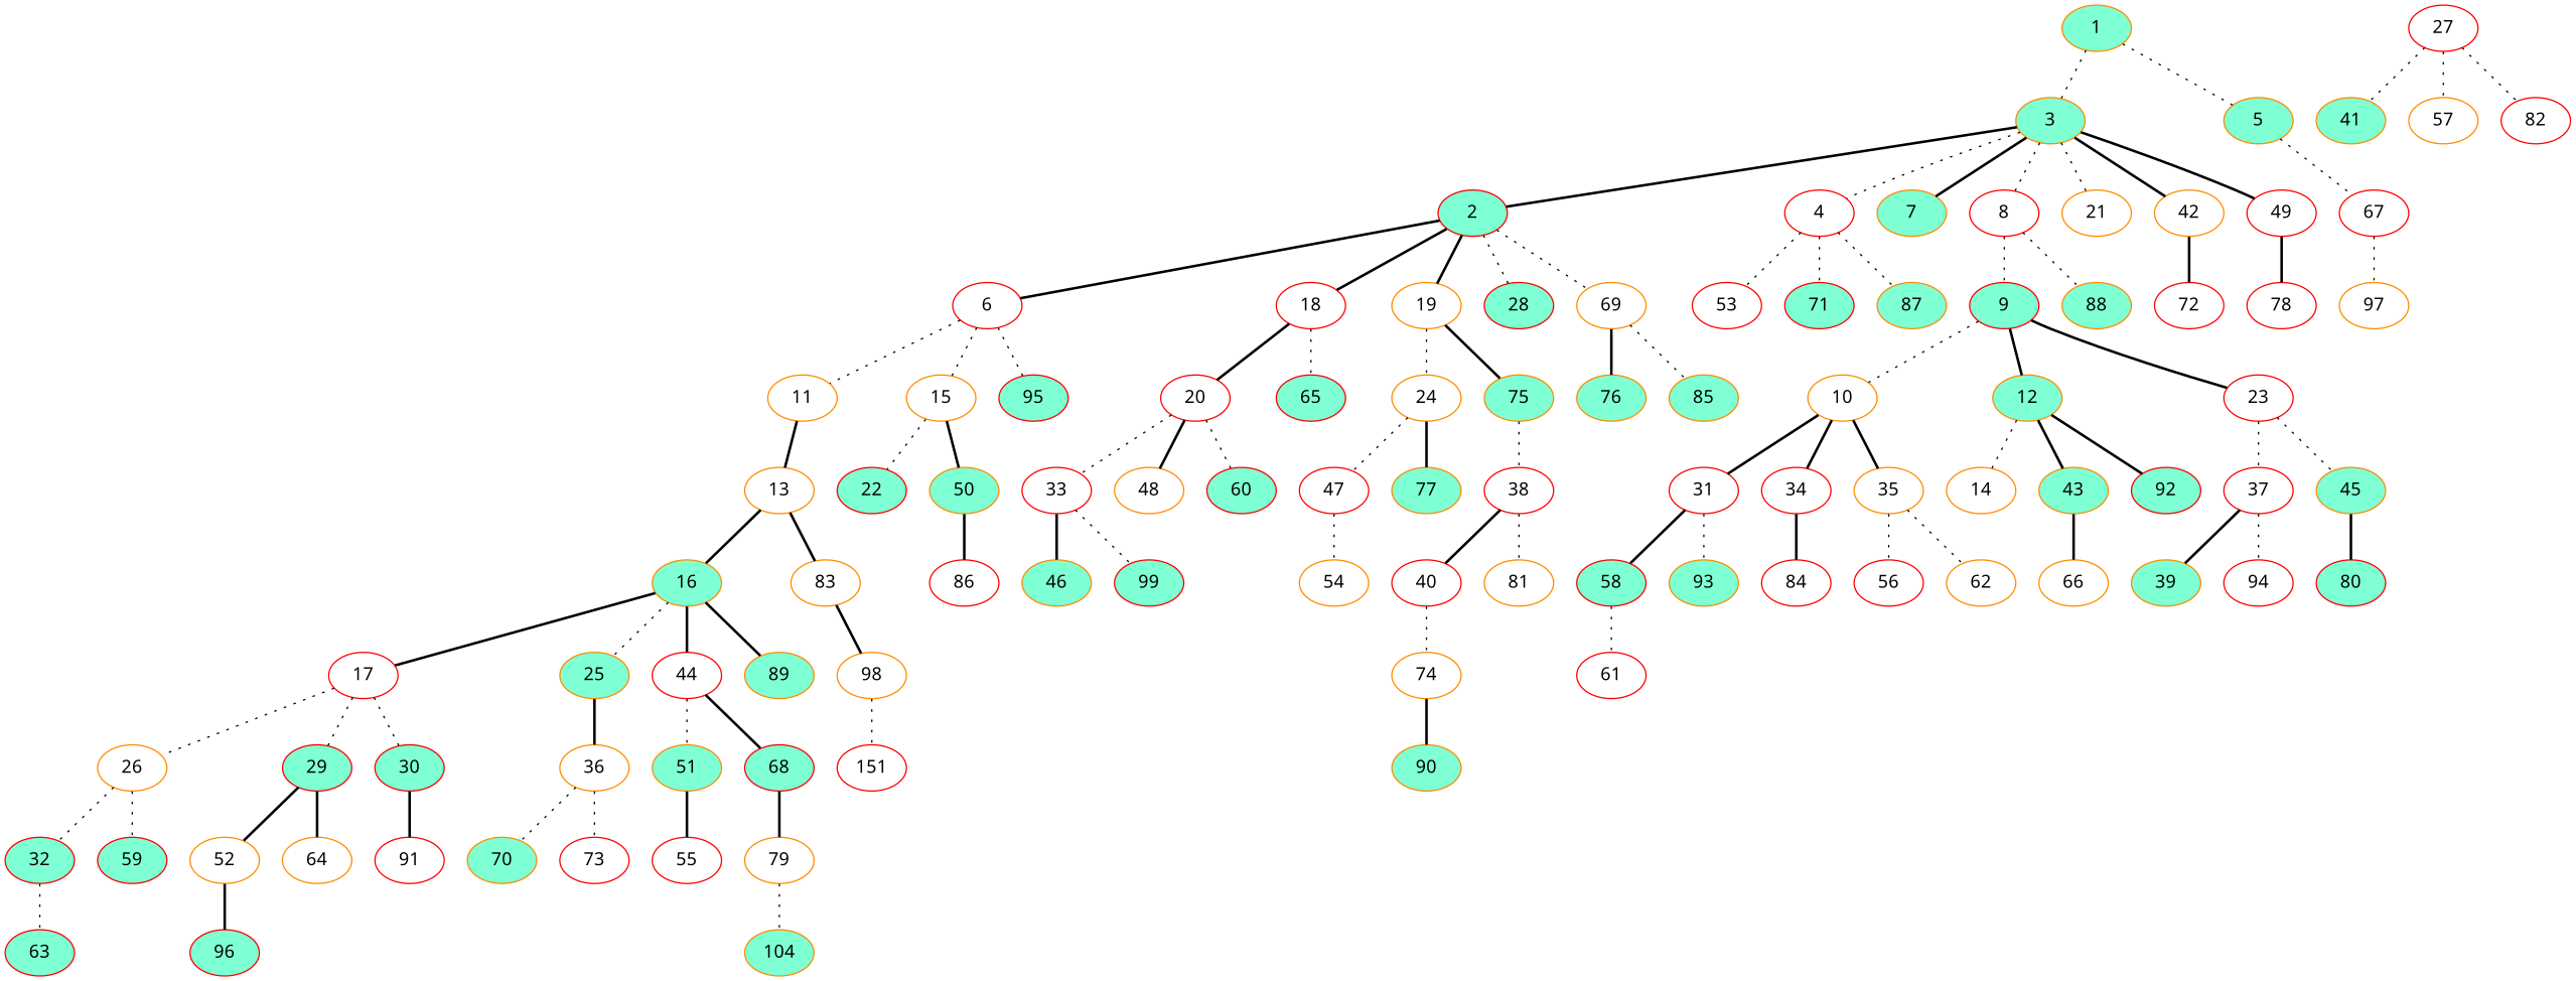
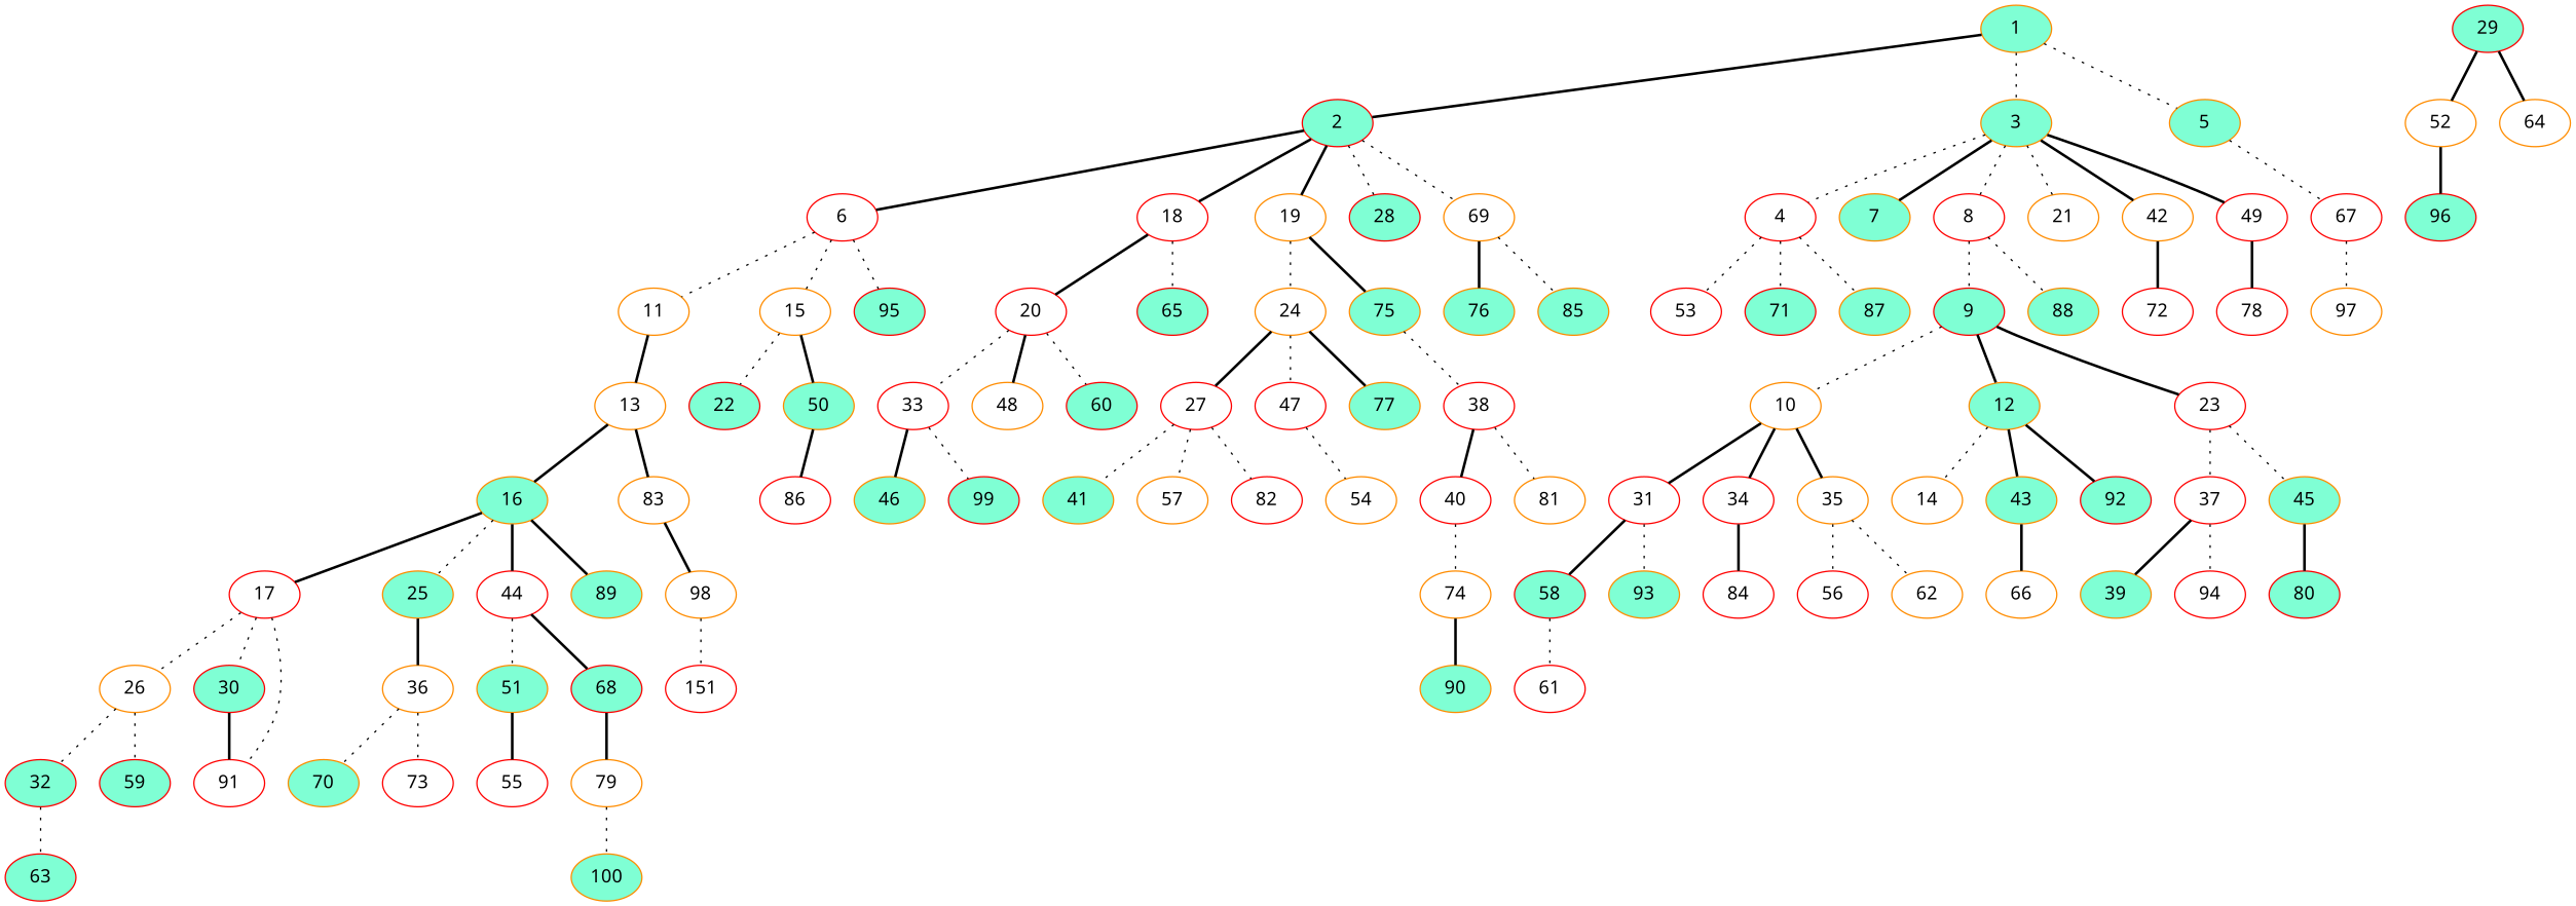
  graph {
    fontname="Noto Sans"
    node [color=darkorange fillcolor=white fontname="Noto Sans" style=filled]
    edge [fontname="Noto Sans" style=dotted]
    1 [fillcolor=aquamarine]
    2 [color=red fillcolor=aquamarine]
    3 [fillcolor=aquamarine]
    5 [fillcolor=aquamarine]
    6 [color=red]
    18 [color=red]
    19
    28 [color=red fillcolor=aquamarine]
    69
    4 [color=red]
    7 [fillcolor=aquamarine]
    8 [color=red]
    21
    42
    49 [color=red]
    67 [color=red]
    11
    15
    95 [color=red fillcolor=aquamarine]
    20 [color=red]
    65 [color=red fillcolor=aquamarine]
    24
    75 [fillcolor=aquamarine]
    38 [color=red]
    40 [color=red]
    81
    76 [fillcolor=aquamarine]
    85 [fillcolor=aquamarine]
    53 [color=red]
    71 [color=red fillcolor=aquamarine]
    87 [fillcolor=aquamarine]
    9 [color=red fillcolor=aquamarine]
    88 [fillcolor=aquamarine]
    72 [color=red]
    78 [color=red]
    97
    13
    22 [color=red fillcolor=aquamarine]
    50 [fillcolor=aquamarine]
    10
    12 [fillcolor=aquamarine]
    23 [color=red]
    31 [color=red]
    34 [color=red]
    35
    14
    43 [fillcolor=aquamarine]
    92 [color=red fillcolor=aquamarine]
    37 [color=red]
    45 [fillcolor=aquamarine]
    58 [color=red fillcolor=aquamarine]
    93 [fillcolor=aquamarine]
    84 [color=red]
    56 [color=red]
    62
    16 [fillcolor=aquamarine]
    83
    66
    17 [color=red]
    25 [fillcolor=aquamarine]
    44 [color=red]
    89 [fillcolor=aquamarine]
    98
    86 [color=red]
    26
    29 [color=red fillcolor=aquamarine]
    30 [color=red fillcolor=aquamarine]
    36
    51 [fillcolor=aquamarine]
    68 [color=red fillcolor=aquamarine]
    32 [color=red fillcolor=aquamarine]
    59 [color=red fillcolor=aquamarine]
    52
    64
    91 [color=red]
    33 [color=red]
    48
    60 [color=red fillcolor=aquamarine]
    27 [color=red]
    47 [color=red]
    77 [fillcolor=aquamarine]
    46 [fillcolor=aquamarine]
    99 [color=red fillcolor=aquamarine]
    39 [fillcolor=aquamarine]
    94 [color=red]
    80 [color=red fillcolor=aquamarine]
    41 [fillcolor=aquamarine]
    57
    82 [color=red]
    54
    70 [fillcolor=aquamarine]
    73 [color=red]
    63 [color=red fillcolor=aquamarine]
    96 [color=red fillcolor=aquamarine]
    61 [color=red]
    74
    90 [fillcolor=aquamarine]
    55 [color=red]
    79
-   100 [fillcolor=aquamarine label=104]
+   100 [fillcolor=aquamarine]
    n101 [color=red label=151]
-   3 -- 2 [style=bold]
+   1 -- 2 [style=bold]
    1 -- 3
    1 -- 5
    2 -- 6 [style=bold]
    2 -- 18 [style=bold]
    2 -- 19 [style=bold]
    2 -- 28
    2 -- 69
    3 -- 4
    3 -- 7 [style=bold]
    3 -- 8
    3 -- 21
    3 -- 42 [style=bold]
    3 -- 49 [style=bold]
    5 -- 67
    6 -- 11
    6 -- 15
    6 -- 95
    18 -- 20 [style=bold]
    18 -- 65
    19 -- 24
    19 -- 75 [style=bold]
    69 -- 76 [style=bold]
    69 -- 85
    4 -- 53
    4 -- 71
    4 -- 87
    8 -- 9
    8 -- 88
    42 -- 72 [style=bold]
    49 -- 78 [style=bold]
    67 -- 97
    11 -- 13 [style=bold]
    15 -- 22
    15 -- 50 [style=bold]
    20 -- 33
    20 -- 48 [style=bold]
    20 -- 60
+   24 -- 27 [style=bold]
    24 -- 47
    24 -- 77 [style=bold]
    75 -- 38
    38 -- 40 [style=bold]
    38 -- 81
    40 -- 74
    9 -- 10
    9 -- 12 [style=bold]
    9 -- 23 [style=bold]
    13 -- 16 [style=bold]
    13 -- 83 [style=bold]
    50 -- 86 [style=bold]
    10 -- 31 [style=bold]
    10 -- 34 [style=bold]
    10 -- 35 [style=bold]
    12 -- 14
    12 -- 43 [style=bold]
    12 -- 92 [style=bold]
    23 -- 37
    23 -- 45
    31 -- 58 [style=bold]
    31 -- 93
    34 -- 84 [style=bold]
    35 -- 56
    35 -- 62
    43 -- 66 [style=bold]
    37 -- 39 [style=bold]
    37 -- 94
    45 -- 80 [style=bold]
    58 -- 61
    16 -- 17 [style=bold]
    16 -- 25
    16 -- 44 [style=bold]
    16 -- 89 [style=bold]
    83 -- 98 [style=bold]
    17 -- 26
-   17 -- 29
+   17 -- 91
    17 -- 30
    25 -- 36 [style=bold]
    44 -- 51
    44 -- 68 [style=bold]
    98 -- n101
    26 -- 32
    26 -- 59
    29 -- 52 [style=bold]
    29 -- 64 [style=bold]
    30 -- 91 [style=bold]
    36 -- 70
    36 -- 73
    51 -- 55 [style=bold]
    68 -- 79 [style=bold]
    32 -- 63
    52 -- 96 [style=bold]
    33 -- 46 [style=bold]
    33 -- 99
    27 -- 41
    27 -- 57
    27 -- 82
    47 -- 54
    74 -- 90 [style=bold]
    79 -- 100
  }
